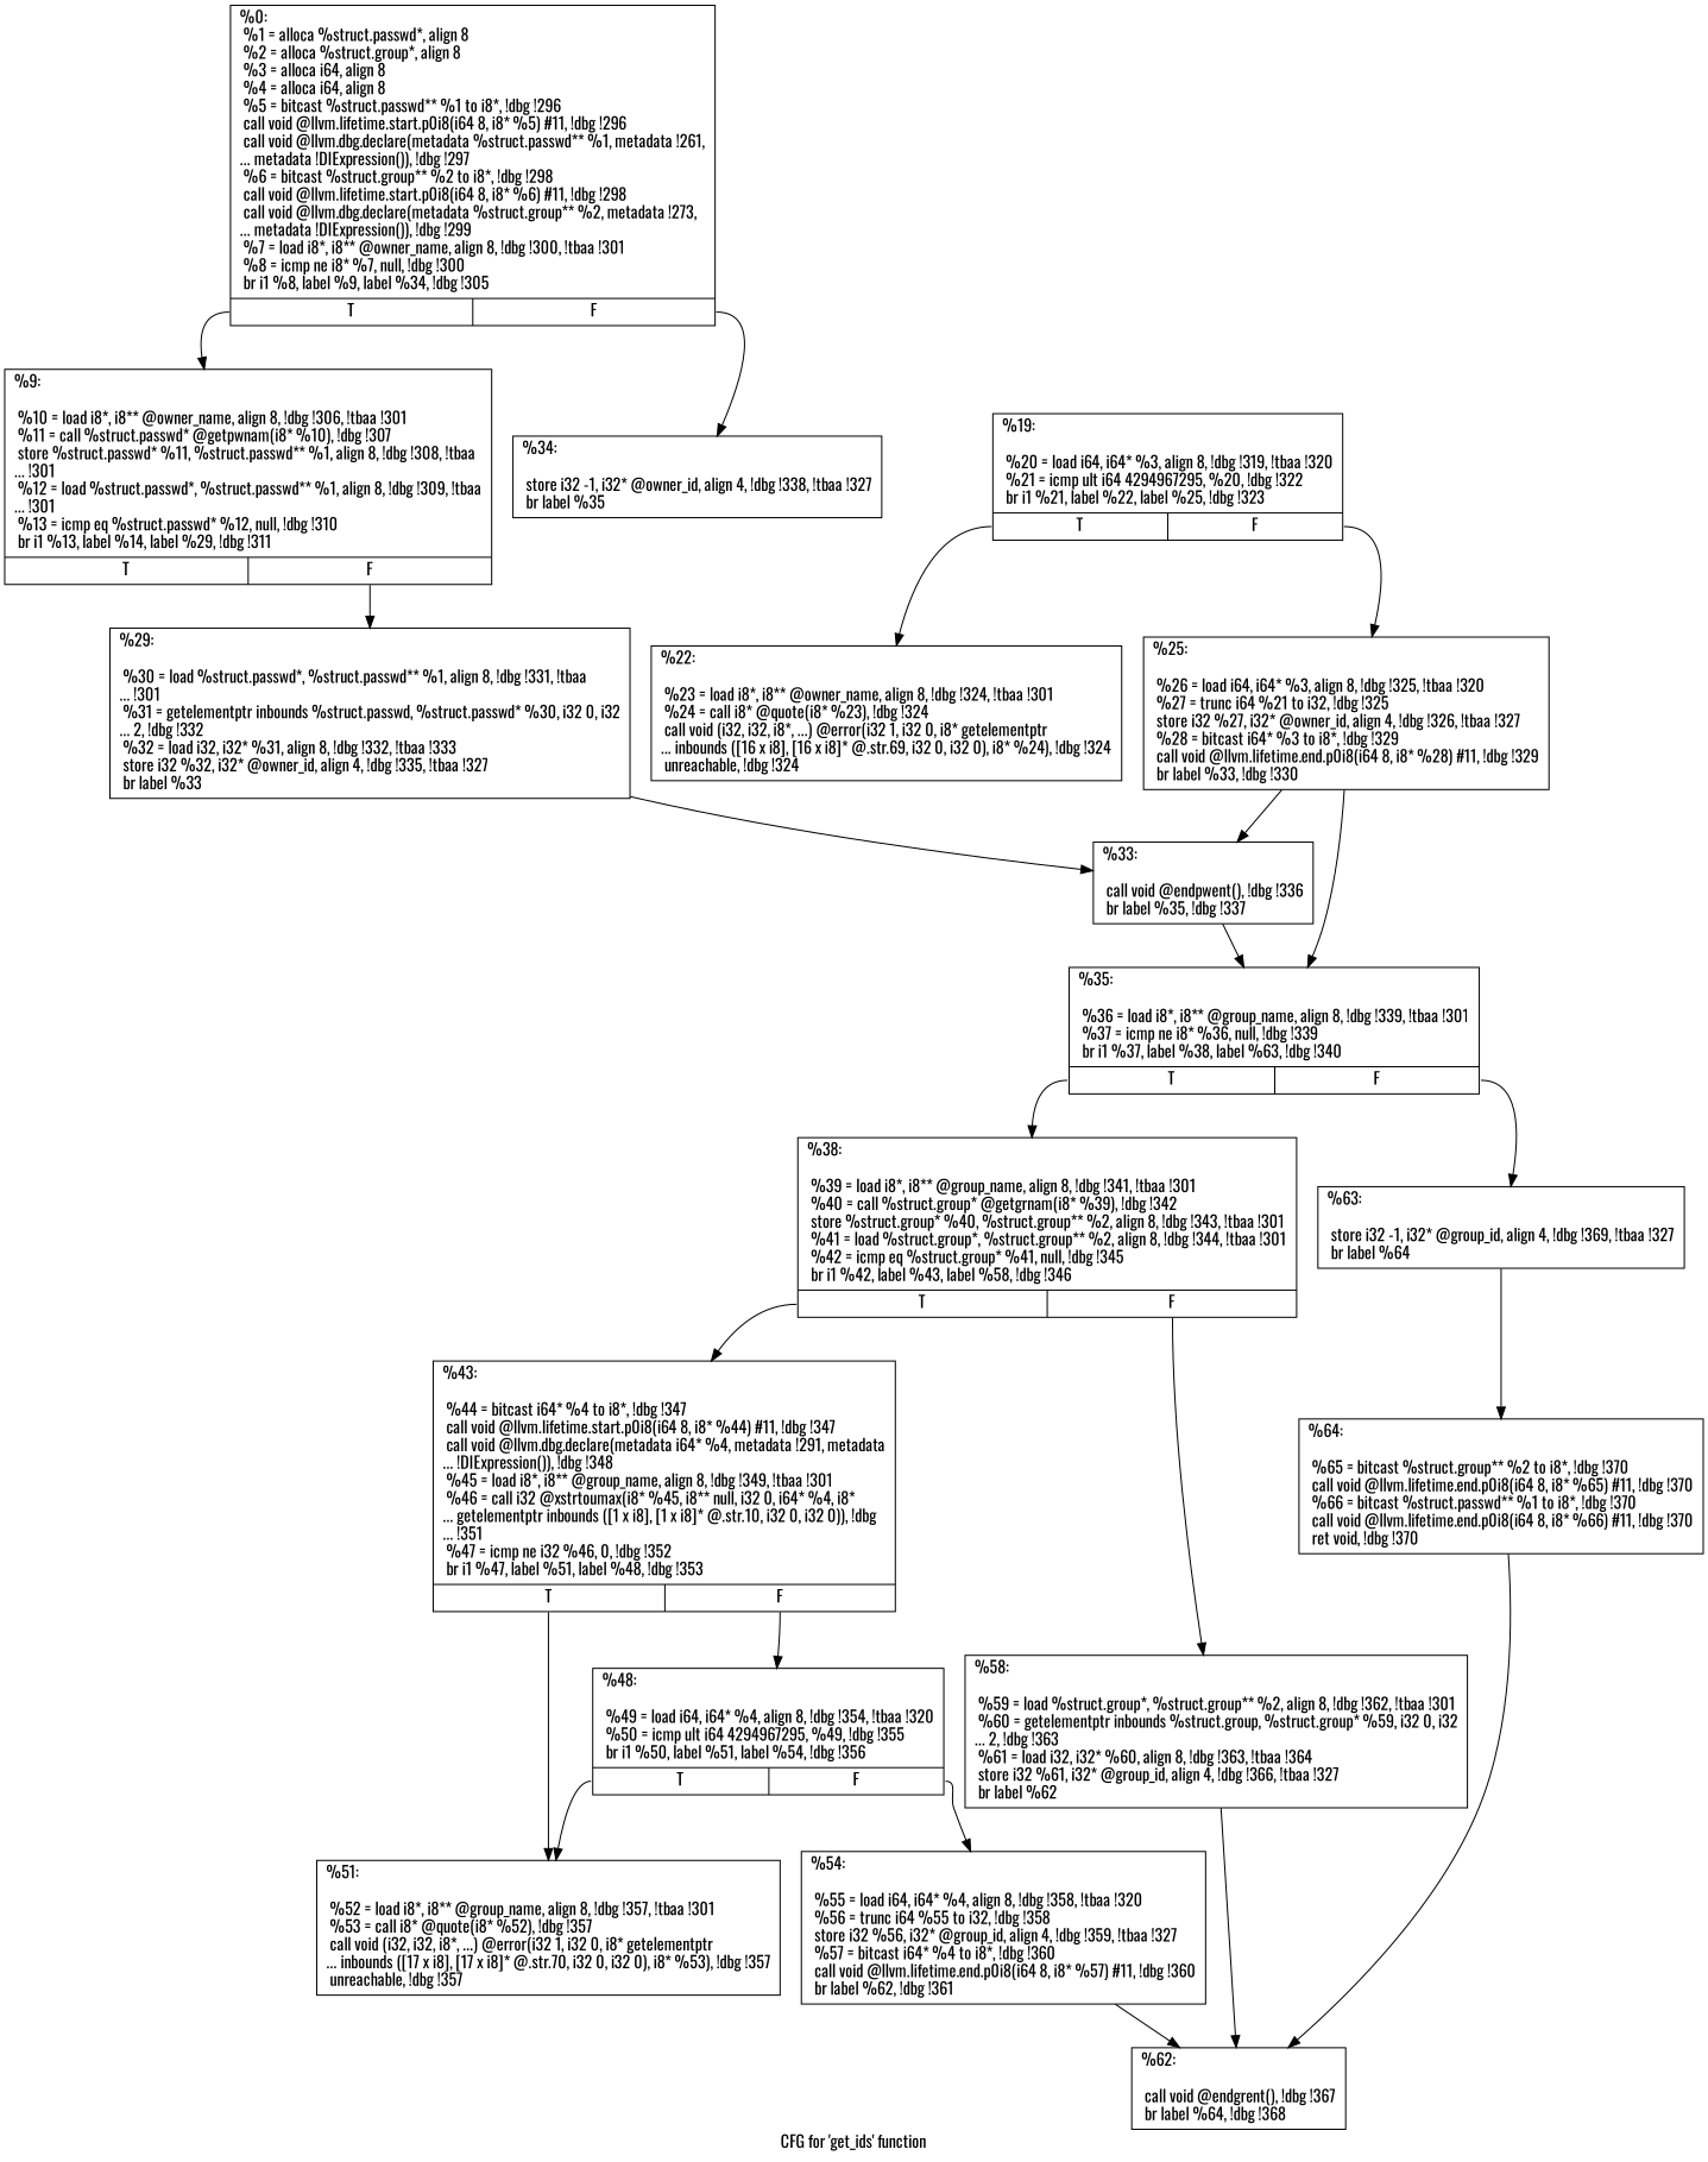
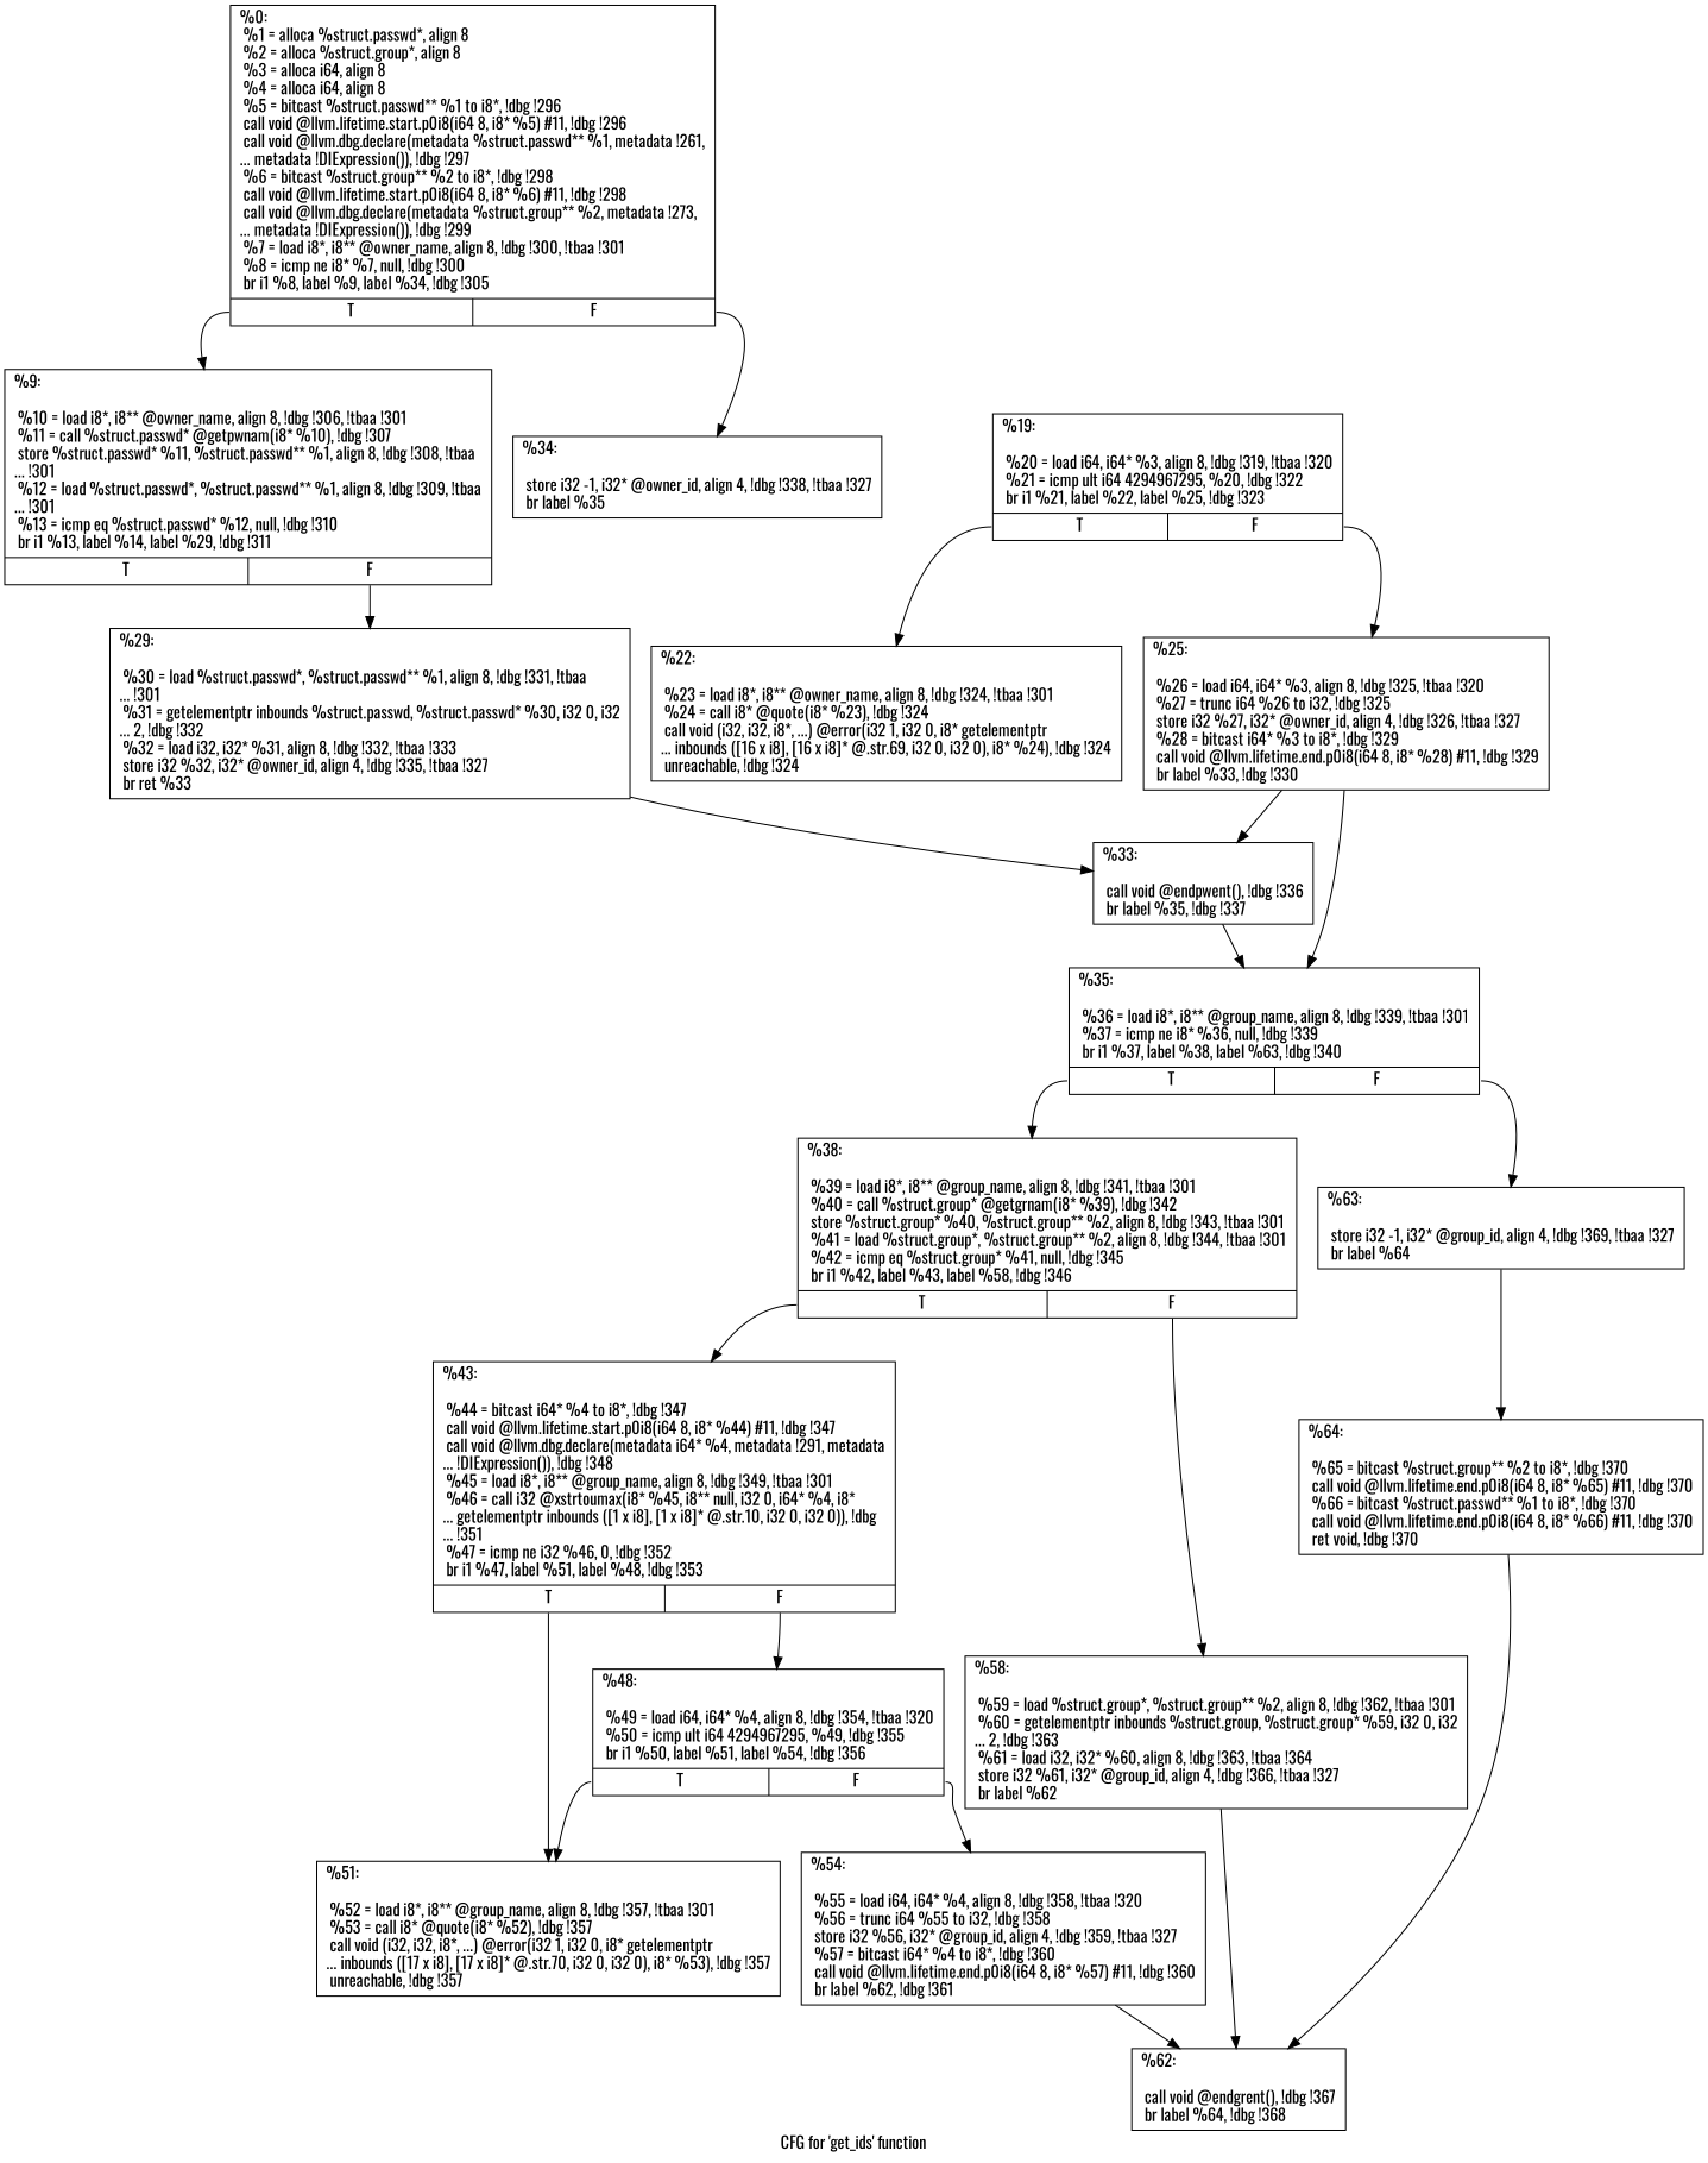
  digraph {
    fontname=Oswald
    label="CFG for 'get_ids' function"
    node [fontname=Oswald shape=record]
    edge [fontname=Oswald]
    n1 [label="{%0:\l  %1 = alloca %struct.passwd*, align 8\l  %2 = alloca %struct.group*, align 8\l  %3 = alloca i64, align 8\l  %4 = alloca i64, align 8\l  %5 = bitcast %struct.passwd** %1 to i8*, !dbg !296\l  call void @llvm.lifetime.start.p0i8(i64 8, i8* %5) #11, !dbg !296\l  call void @llvm.dbg.declare(metadata %struct.passwd** %1, metadata !261,\l... metadata !DIExpression()), !dbg !297\l  %6 = bitcast %struct.group** %2 to i8*, !dbg !298\l  call void @llvm.lifetime.start.p0i8(i64 8, i8* %6) #11, !dbg !298\l  call void @llvm.dbg.declare(metadata %struct.group** %2, metadata !273,\l... metadata !DIExpression()), !dbg !299\l  %7 = load i8*, i8** @owner_name, align 8, !dbg !300, !tbaa !301\l  %8 = icmp ne i8* %7, null, !dbg !300\l  br i1 %8, label %9, label %34, !dbg !305\l|{<s0>T|<s1>F}}"]
    n2 [label="{%9:\l\l  %10 = load i8*, i8** @owner_name, align 8, !dbg !306, !tbaa !301\l  %11 = call %struct.passwd* @getpwnam(i8* %10), !dbg !307\l  store %struct.passwd* %11, %struct.passwd** %1, align 8, !dbg !308, !tbaa\l... !301\l  %12 = load %struct.passwd*, %struct.passwd** %1, align 8, !dbg !309, !tbaa\l... !301\l  %13 = icmp eq %struct.passwd* %12, null, !dbg !310\l  br i1 %13, label %14, label %29, !dbg !311\l|{<s0>T|<s1>F}}"]
    n3 [label="{%34:\l\l  store i32 -1, i32* @owner_id, align 4, !dbg !338, !tbaa !327\l  br label %35\l}"]
-   n4 [label="{%29:\l\l  %30 = load %struct.passwd*, %struct.passwd** %1, align 8, !dbg !331, !tbaa\l... !301\l  %31 = getelementptr inbounds %struct.passwd, %struct.passwd* %30, i32 0, i32\l... 2, !dbg !332\l  %32 = load i32, i32* %31, align 8, !dbg !332, !tbaa !333\l  store i32 %32, i32* @owner_id, align 4, !dbg !335, !tbaa !327\l  br label %33\l}"]
+   n4 [label="{%29:\l\l  %30 = load %struct.passwd*, %struct.passwd** %1, align 8, !dbg !331, !tbaa\l... !301\l  %31 = getelementptr inbounds %struct.passwd, %struct.passwd* %30, i32 0, i32\l... 2, !dbg !332\l  %32 = load i32, i32* %31, align 8, !dbg !332, !tbaa !333\l  store i32 %32, i32* @owner_id, align 4, !dbg !335, !tbaa !327\l  br ret %33\l}"]
    n5 [label="{%33:\l\l  call void @endpwent(), !dbg !336\l  br label %35, !dbg !337\l}"]
    n6 [label="{%35:\l\l  %36 = load i8*, i8** @group_name, align 8, !dbg !339, !tbaa !301\l  %37 = icmp ne i8* %36, null, !dbg !339\l  br i1 %37, label %38, label %63, !dbg !340\l|{<s0>T|<s1>F}}"]
    n7 [label="{%38:\l\l  %39 = load i8*, i8** @group_name, align 8, !dbg !341, !tbaa !301\l  %40 = call %struct.group* @getgrnam(i8* %39), !dbg !342\l  store %struct.group* %40, %struct.group** %2, align 8, !dbg !343, !tbaa !301\l  %41 = load %struct.group*, %struct.group** %2, align 8, !dbg !344, !tbaa !301\l  %42 = icmp eq %struct.group* %41, null, !dbg !345\l  br i1 %42, label %43, label %58, !dbg !346\l|{<s0>T|<s1>F}}"]
    n8 [label="{%63:\l\l  store i32 -1, i32* @group_id, align 4, !dbg !369, !tbaa !327\l  br label %64\l}"]
    n9 [label="{%22:\l\l  %23 = load i8*, i8** @owner_name, align 8, !dbg !324, !tbaa !301\l  %24 = call i8* @quote(i8* %23), !dbg !324\l  call void (i32, i32, i8*, ...) @error(i32 1, i32 0, i8* getelementptr\l... inbounds ([16 x i8], [16 x i8]* @.str.69, i32 0, i32 0), i8* %24), !dbg !324\l  unreachable, !dbg !324\l}"]
    n10 [label="{%19:\l\l  %20 = load i64, i64* %3, align 8, !dbg !319, !tbaa !320\l  %21 = icmp ult i64 4294967295, %20, !dbg !322\l  br i1 %21, label %22, label %25, !dbg !323\l|{<s0>T|<s1>F}}"]
-   n11 [label="{%25:\l\l  %26 = load i64, i64* %3, align 8, !dbg !325, !tbaa !320\l  %27 = trunc i64 %21 to i32, !dbg !325\l  store i32 %27, i32* @owner_id, align 4, !dbg !326, !tbaa !327\l  %28 = bitcast i64* %3 to i8*, !dbg !329\l  call void @llvm.lifetime.end.p0i8(i64 8, i8* %28) #11, !dbg !329\l  br label %33, !dbg !330\l}"]
+   n11 [label="{%25:\l\l  %26 = load i64, i64* %3, align 8, !dbg !325, !tbaa !320\l  %27 = trunc i64 %26 to i32, !dbg !325\l  store i32 %27, i32* @owner_id, align 4, !dbg !326, !tbaa !327\l  %28 = bitcast i64* %3 to i8*, !dbg !329\l  call void @llvm.lifetime.end.p0i8(i64 8, i8* %28) #11, !dbg !329\l  br label %33, !dbg !330\l}"]
    n12 [label="{%43:\l\l  %44 = bitcast i64* %4 to i8*, !dbg !347\l  call void @llvm.lifetime.start.p0i8(i64 8, i8* %44) #11, !dbg !347\l  call void @llvm.dbg.declare(metadata i64* %4, metadata !291, metadata\l... !DIExpression()), !dbg !348\l  %45 = load i8*, i8** @group_name, align 8, !dbg !349, !tbaa !301\l  %46 = call i32 @xstrtoumax(i8* %45, i8** null, i32 0, i64* %4, i8*\l... getelementptr inbounds ([1 x i8], [1 x i8]* @.str.10, i32 0, i32 0)), !dbg\l... !351\l  %47 = icmp ne i32 %46, 0, !dbg !352\l  br i1 %47, label %51, label %48, !dbg !353\l|{<s0>T|<s1>F}}"]
    n13 [label="{%58:\l\l  %59 = load %struct.group*, %struct.group** %2, align 8, !dbg !362, !tbaa !301\l  %60 = getelementptr inbounds %struct.group, %struct.group* %59, i32 0, i32\l... 2, !dbg !363\l  %61 = load i32, i32* %60, align 8, !dbg !363, !tbaa !364\l  store i32 %61, i32* @group_id, align 4, !dbg !366, !tbaa !327\l  br label %62\l}"]
    n14 [label="{%64:\l\l  %65 = bitcast %struct.group** %2 to i8*, !dbg !370\l  call void @llvm.lifetime.end.p0i8(i64 8, i8* %65) #11, !dbg !370\l  %66 = bitcast %struct.passwd** %1 to i8*, !dbg !370\l  call void @llvm.lifetime.end.p0i8(i64 8, i8* %66) #11, !dbg !370\l  ret void, !dbg !370\l}"]
    n15 [label="{%51:\l\l  %52 = load i8*, i8** @group_name, align 8, !dbg !357, !tbaa !301\l  %53 = call i8* @quote(i8* %52), !dbg !357\l  call void (i32, i32, i8*, ...) @error(i32 1, i32 0, i8* getelementptr\l... inbounds ([17 x i8], [17 x i8]* @.str.70, i32 0, i32 0), i8* %53), !dbg !357\l  unreachable, !dbg !357\l}"]
    n16 [label="{%48:\l\l  %49 = load i64, i64* %4, align 8, !dbg !354, !tbaa !320\l  %50 = icmp ult i64 4294967295, %49, !dbg !355\l  br i1 %50, label %51, label %54, !dbg !356\l|{<s0>T|<s1>F}}"]
    n17 [label="{%62:\l\l  call void @endgrent(), !dbg !367\l  br label %64, !dbg !368\l}"]
    n18 [label="{%54:\l\l  %55 = load i64, i64* %4, align 8, !dbg !358, !tbaa !320\l  %56 = trunc i64 %55 to i32, !dbg !358\l  store i32 %56, i32* @group_id, align 4, !dbg !359, !tbaa !327\l  %57 = bitcast i64* %4 to i8*, !dbg !360\l  call void @llvm.lifetime.end.p0i8(i64 8, i8* %57) #11, !dbg !360\l  br label %62, !dbg !361\l}"]
    n1 -> n2 [tailport=s0]
    n1 -> n3 [tailport=s1]
    n2 -> n4 [tailport=s1]
    n4 -> n5
    n5 -> n6
    n6 -> n7 [tailport=s0]
    n6 -> n8 [tailport=s1]
    n7 -> n12 [tailport=s0]
    n7 -> n13 [tailport=s1]
    n8 -> n14
    n10 -> n9 [tailport=s0]
    n10 -> n11 [tailport=s1]
    n11 -> n5
    n11 -> n6
    n12 -> n15 [tailport=s0]
    n12 -> n16 [tailport=s1]
    n13 -> n17
    n14 -> n17
    n16 -> n15 [tailport=s0]
    n16 -> n18 [tailport=s1]
    n18 -> n17
  }
